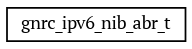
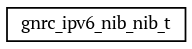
  digraph {
    rankdir=TB
    fontname="PT Serif"
-   n1 [color=black fillcolor=white fontname="PT Serif" fontsize=10 height=0.2 label=gnrc_ipv6_nib_abr_t shape=record style=filled width=0.4]
+   n1 [color=black fillcolor=white fontname="PT Serif" fontsize=10 height=0.2 label=gnrc_ipv6_nib_nib_t shape=record style=filled width=0.4]
  }
